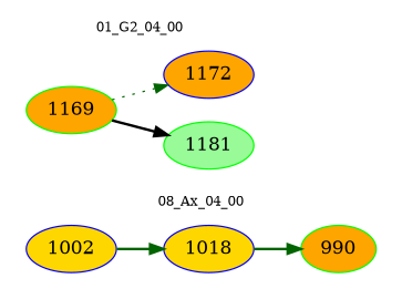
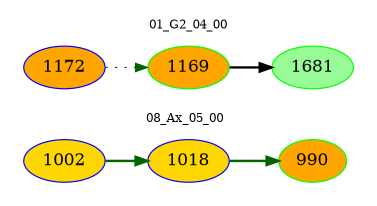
  digraph {
    rankdir=LR
    node [color=blue fillcolor=orange style=filled]
    edge [color=darkgreen style=bold]
    n1 [fillcolor=gold label=1018]
    n2 [color=green label=990]
    n3 [fillcolor=gold label=1002]
    n4 [color=green label=1169]
-   n5 [color=green fillcolor=palegreen label=1181]
+   n5 [color=green fillcolor=palegreen label=1681]
    n6 [label=1172]
    subgraph cluster_1 {
      color=white
      fontsize=10
-     label="08_Ax_04_00"
+     label="08_Ax_05_00"
      n1
      n2
      n3
    }
    subgraph cluster_2 {
      color=white
      fontsize=10
      label="01_G2_04_00"
      n4
      n5
      n6
    }
    n1 -> n2
    n3 -> n1
    n4 -> n5 [color=black]
-   n4 -> n6 [style=dotted]
+   n6 -> n4 [style=dotted]
  }
